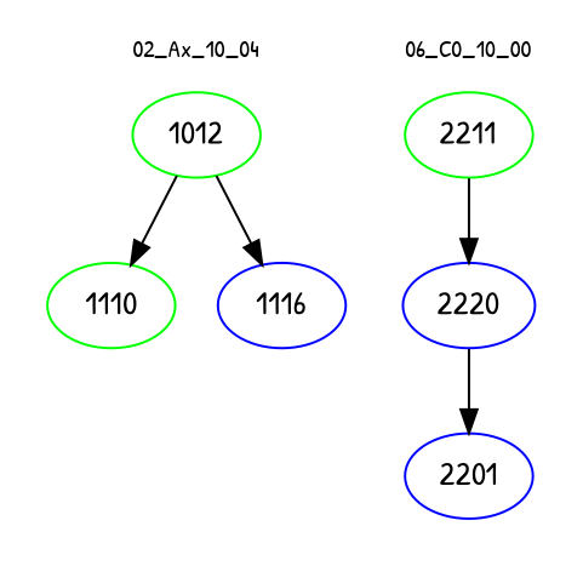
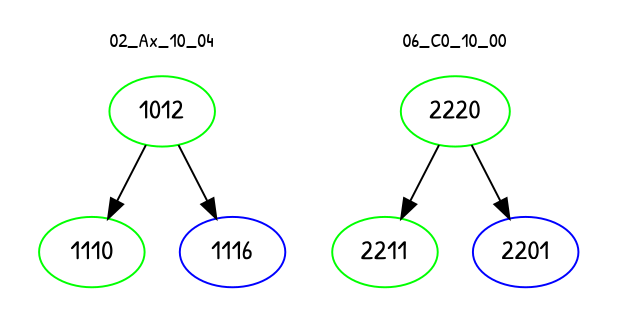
  digraph {
    fontname="Patrick Hand"
    node [color=green fontname="Patrick Hand"]
    edge [color=black fontname="Patrick Hand"]
    n1 [label=1012]
    n2 [label=1110]
    n3 [color=blue label=1116]
    n4 [label=2211]
    n5 [color=blue label=2201]
-   n6 [color=blue label=2220]
+   n6 [label=2220]
    subgraph cluster_1 {
      color=white
      fontsize=10
      label="02_Ax_10_04"
      n1
      n2
      n3
    }
    subgraph cluster_2 {
      color=white
      fontsize=10
      label="06_C0_10_00"
      n4
      n5
      n6
    }
    n1 -> n2
    n1 -> n3
-   n4 -> n6
+   n6 -> n4
    n6 -> n5
  }
